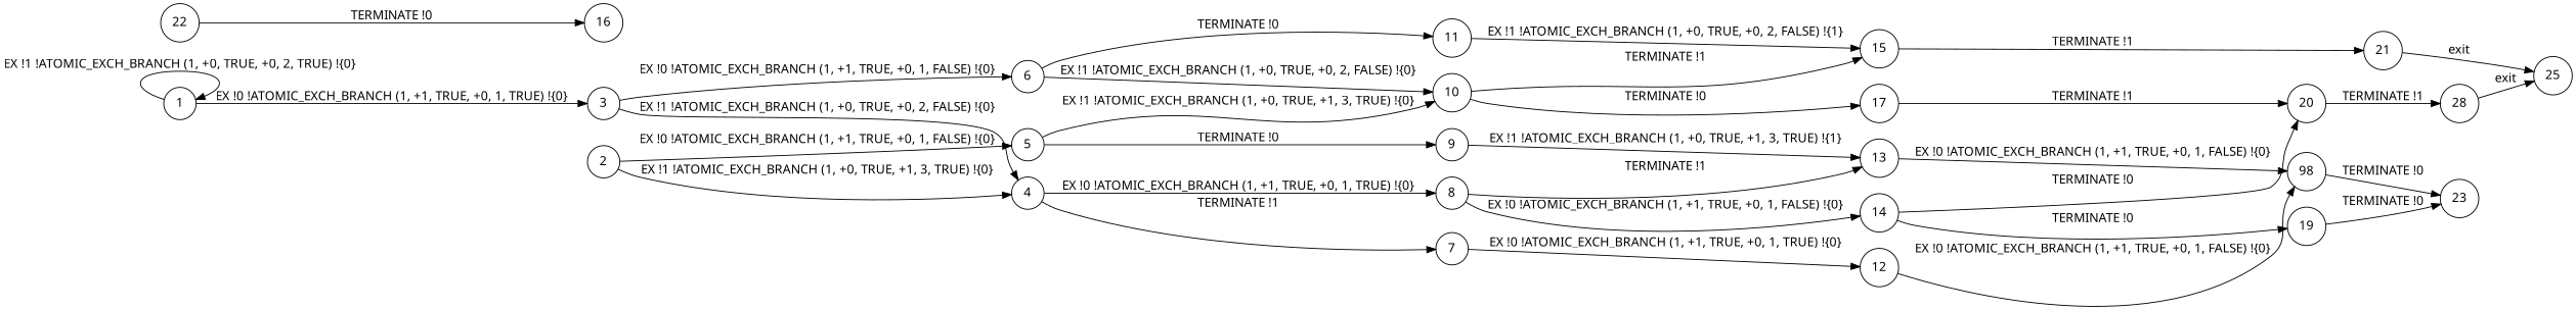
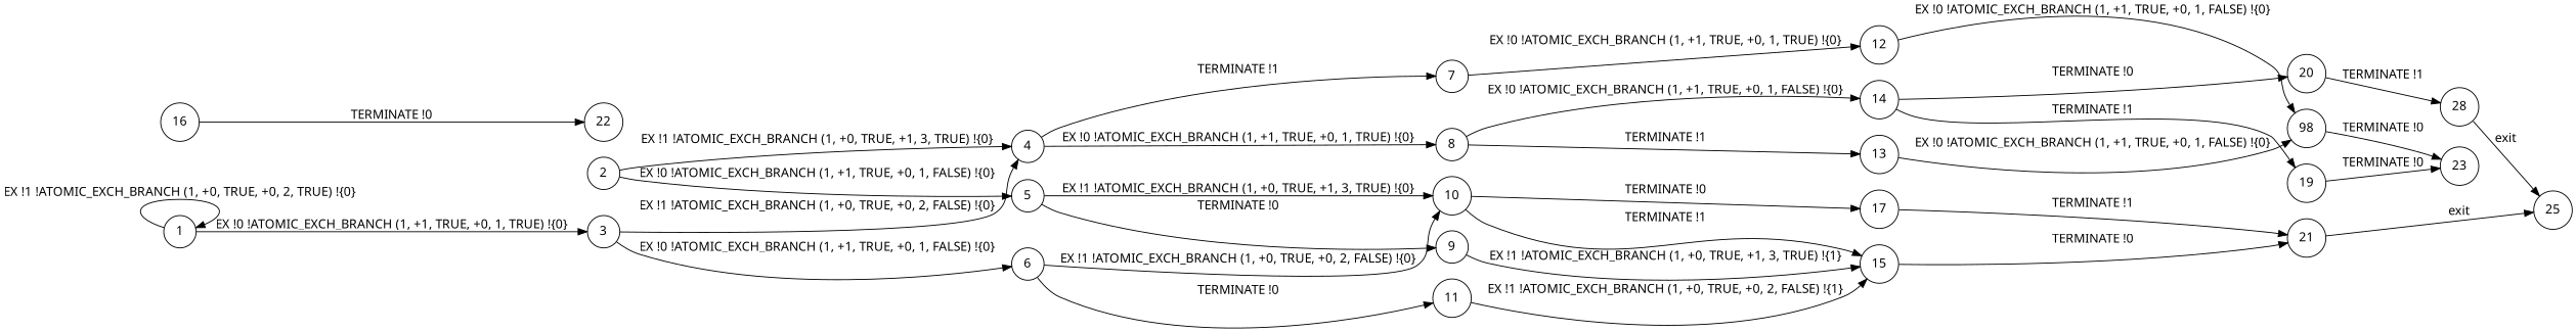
  digraph {
    fontname="Noto Sans"
    rankdir=LR
    node [fontname="Noto Sans" shape=circle]
    edge [fontname="Noto Sans"]
    1
    3
    2
    4
    5
    6
    7
    8
    9
    10
    11
    12
    13
    14
    15
    17
    n17 [label=98]
    19
    20
    21
    16
    22
    23
    n24 [label=28]
    25
    1 -> 1 [label="EX !1 !ATOMIC_EXCH_BRANCH (1, +0, TRUE, +0, 2, TRUE) !{0}"]
    1 -> 3 [label="EX !0 !ATOMIC_EXCH_BRANCH (1, +1, TRUE, +0, 1, TRUE) !{0}"]
    3 -> 4 [label="EX !1 !ATOMIC_EXCH_BRANCH (1, +0, TRUE, +0, 2, FALSE) !{0}"]
    3 -> 6 [label="EX !0 !ATOMIC_EXCH_BRANCH (1, +1, TRUE, +0, 1, FALSE) !{0}"]
    2 -> 4 [label="EX !1 !ATOMIC_EXCH_BRANCH (1, +0, TRUE, +1, 3, TRUE) !{0}"]
    2 -> 5 [label="EX !0 !ATOMIC_EXCH_BRANCH (1, +1, TRUE, +0, 1, FALSE) !{0}"]
    4 -> 7 [label="TERMINATE !1"]
    4 -> 8 [label="EX !0 !ATOMIC_EXCH_BRANCH (1, +1, TRUE, +0, 1, TRUE) !{0}"]
    5 -> 9 [label="TERMINATE !0"]
    5 -> 10 [label="EX !1 !ATOMIC_EXCH_BRANCH (1, +0, TRUE, +1, 3, TRUE) !{0}"]
    6 -> 10 [label="EX !1 !ATOMIC_EXCH_BRANCH (1, +0, TRUE, +0, 2, FALSE) !{0}"]
    6 -> 11 [label="TERMINATE !0"]
    7 -> 12 [label="EX !0 !ATOMIC_EXCH_BRANCH (1, +1, TRUE, +0, 1, TRUE) !{0}"]
    8 -> 13 [label="TERMINATE !1"]
    8 -> 14 [label="EX !0 !ATOMIC_EXCH_BRANCH (1, +1, TRUE, +0, 1, FALSE) !{0}"]
-   9 -> 13 [label="EX !1 !ATOMIC_EXCH_BRANCH (1, +0, TRUE, +1, 3, TRUE) !{1}"]
+   9 -> 15 [label="EX !1 !ATOMIC_EXCH_BRANCH (1, +0, TRUE, +1, 3, TRUE) !{1}"]
    10 -> 15 [label="TERMINATE !1"]
    10 -> 17 [label="TERMINATE !0"]
    11 -> 15 [label="EX !1 !ATOMIC_EXCH_BRANCH (1, +0, TRUE, +0, 2, FALSE) !{1}"]
    12 -> n17 [label="EX !0 !ATOMIC_EXCH_BRANCH (1, +1, TRUE, +0, 1, FALSE) !{0}"]
    13 -> n17 [label="EX !0 !ATOMIC_EXCH_BRANCH (1, +1, TRUE, +0, 1, FALSE) !{0}"]
-   14 -> 19 [label="TERMINATE !0"]
+   14 -> 19 [label="TERMINATE !1"]
    14 -> 20 [label="TERMINATE !0"]
-   15 -> 21 [label="TERMINATE !1"]
-   17 -> 20 [label="TERMINATE !1"]
+   15 -> 21 [label="TERMINATE !0"]
+   17 -> 21 [label="TERMINATE !1"]
    n17 -> 23 [label="TERMINATE !0"]
    19 -> 23 [label="TERMINATE !0"]
    20 -> n24 [label="TERMINATE !1"]
    21 -> 25 [label=exit]
-   22 -> 16 [label="TERMINATE !0"]
+   16 -> 22 [label="TERMINATE !0"]
    n24 -> 25 [label=exit]
  }
